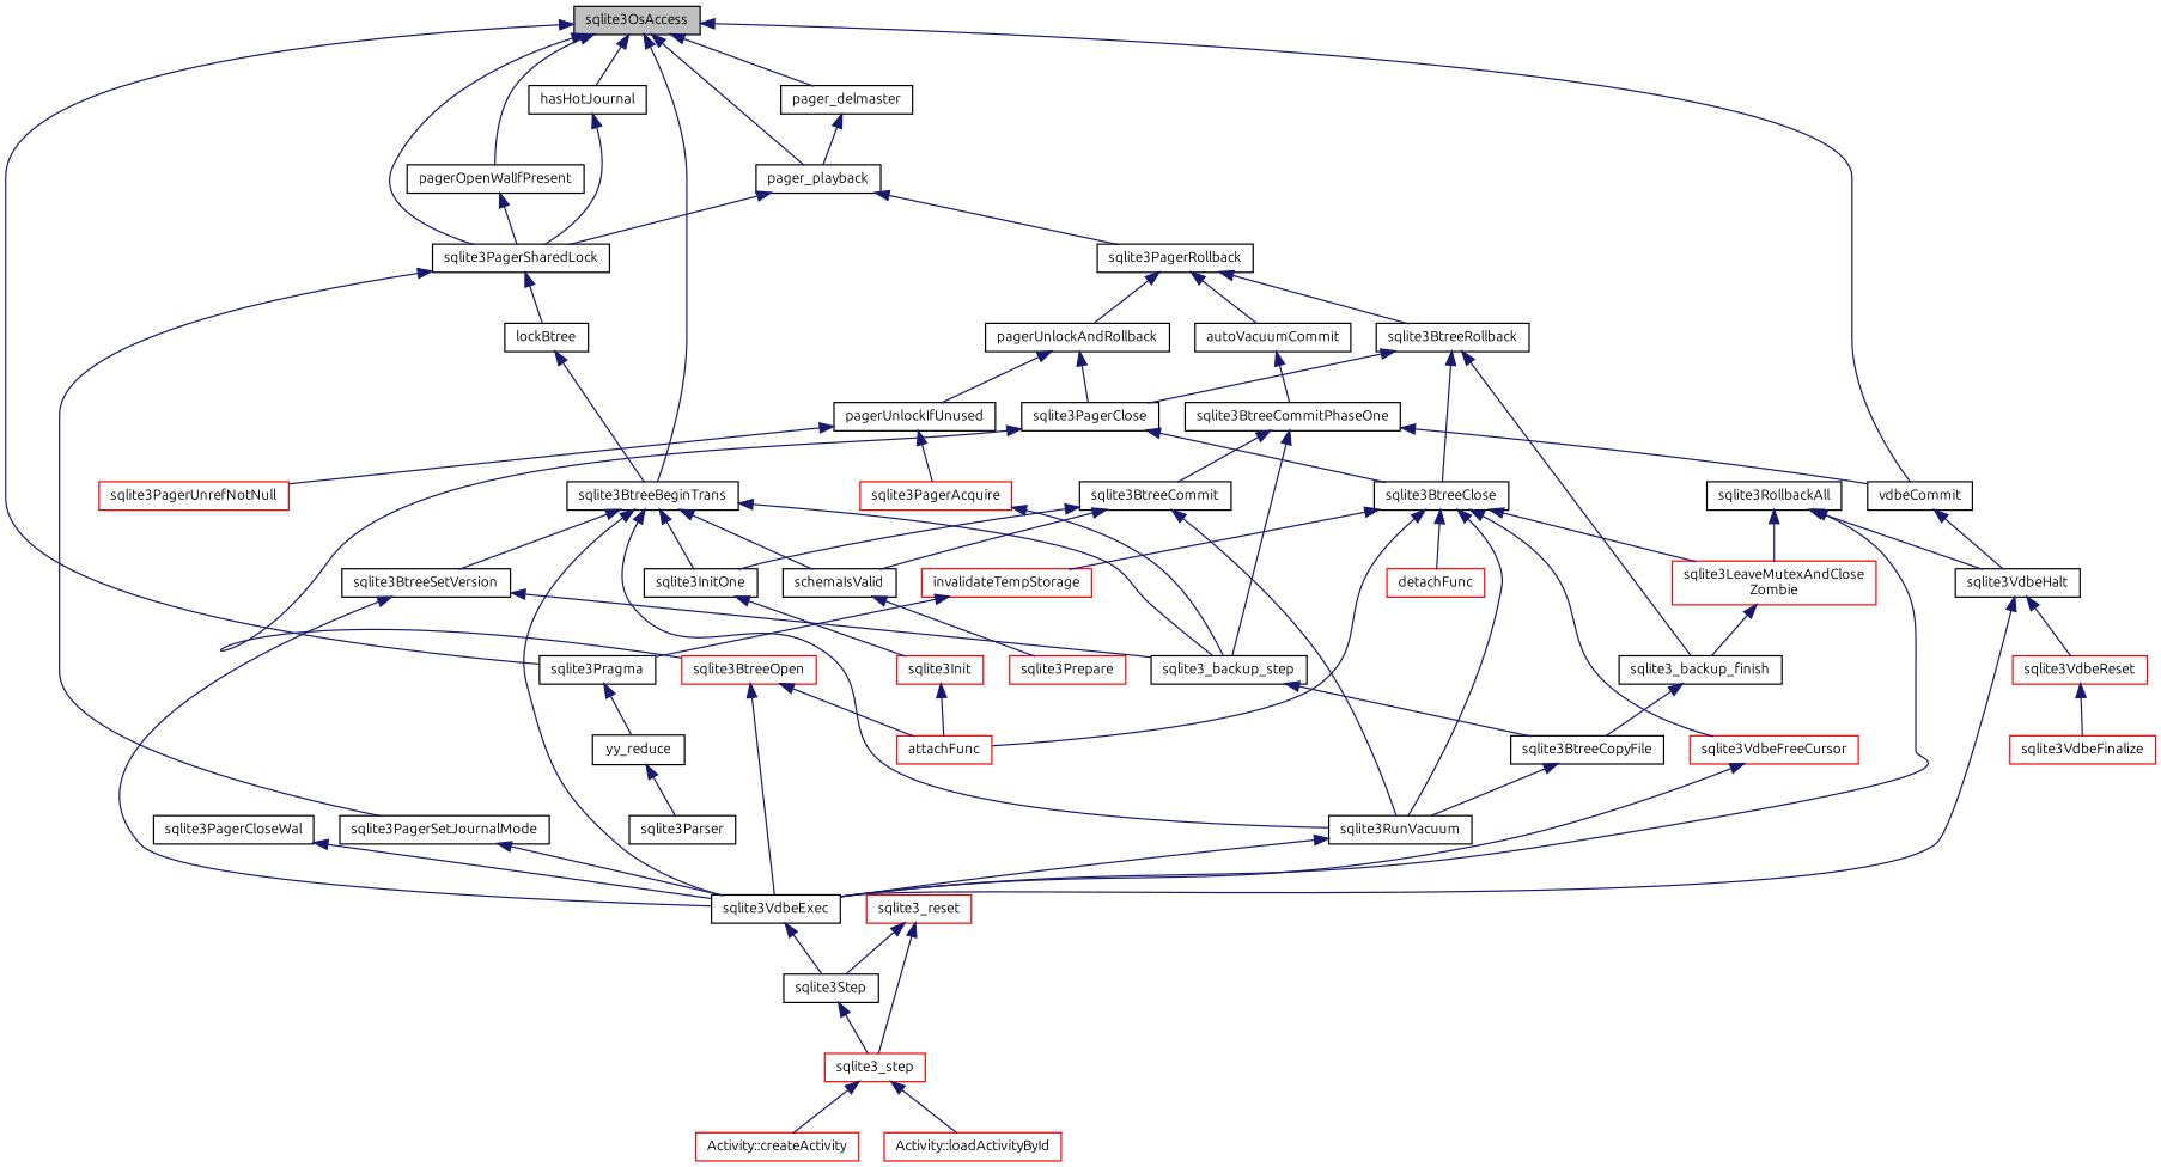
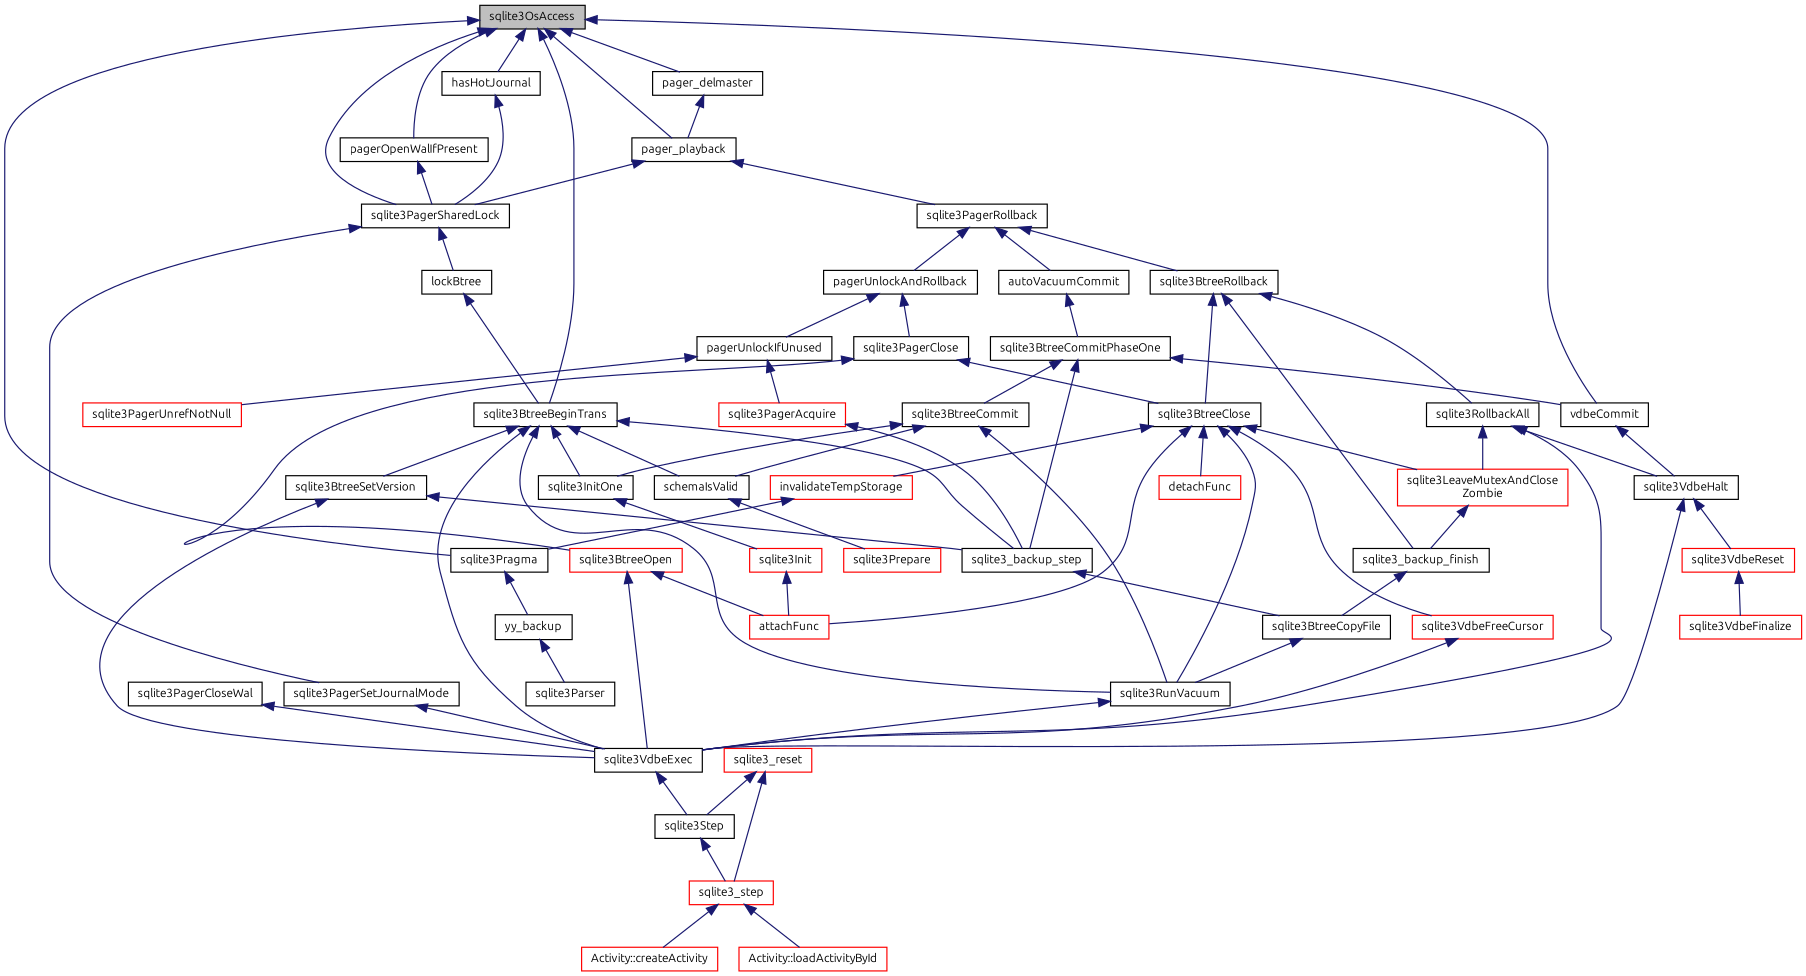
  digraph {
    fontname=Ubuntu
    rankdir=TB
    node [color=black fillcolor=white fontname=Ubuntu fontsize=10 shape=record style=filled]
    edge [color=midnightblue dir=back fontname=Ubuntu fontsize=10 labelfontname=FreeSans labelfontsize=10 style=solid]
    n1 [fillcolor=grey75 fontcolor=black height=0.2 label=sqlite3OsAccess width=0.4]
    n2 [height=0.2 label=pager_delmaster width=0.4]
    n3 [height=0.2 label=pager_playback width=0.4]
    n4 [height=0.2 label=sqlite3PagerSharedLock width=0.4]
    n5 [height=0.2 label=sqlite3Pragma width=0.4]
    n6 [height=0.2 label=vdbeCommit width=0.4]
    n7 [height=0.2 label=pagerOpenWalIfPresent width=0.4]
    n8 [height=0.2 label=hasHotJournal width=0.4]
    n9 [height=0.2 label=sqlite3BtreeBeginTrans width=0.4]
    n10 [height=0.2 label=sqlite3PagerRollback width=0.4]
    n11 [height=0.2 label=sqlite3PagerSetJournalMode width=0.4]
    n12 [height=0.2 label=lockBtree width=0.4]
-   n13 [height=0.2 label=yy_reduce width=0.4]
+   n13 [height=0.2 label=yy_backup width=0.4]
    n14 [height=0.2 label=sqlite3VdbeHalt width=0.4]
    n15 [height=0.2 label=sqlite3PagerCloseWal width=0.4]
    n16 [height=0.2 label=sqlite3VdbeExec width=0.4]
    n17 [height=0.2 label=pagerUnlockAndRollback width=0.4]
    n18 [height=0.2 label=autoVacuumCommit width=0.4]
    n19 [height=0.2 label=sqlite3BtreeRollback width=0.4]
    n20 [height=0.2 label=sqlite3Step width=0.4]
    n21 [color=red height=0.2 label=sqlite3_step width=0.4]
    n22 [color=red height=0.2 label="Activity::createActivity" width=0.4]
    n23 [color=red height=0.2 label="Activity::loadActivityById" width=0.4]
    n24 [height=0.2 label=sqlite3BtreeSetVersion width=0.4]
    n25 [height=0.2 label=sqlite3_backup_step width=0.4]
    n26 [height=0.2 label=sqlite3RunVacuum width=0.4]
    n27 [height=0.2 label=sqlite3InitOne width=0.4]
    n28 [height=0.2 label=schemaIsValid width=0.4]
    n29 [height=0.2 label=sqlite3BtreeCopyFile width=0.4]
    n30 [color=red height=0.2 label=sqlite3Init width=0.4]
    n31 [color=red height=0.2 label=sqlite3Prepare width=0.4]
    n32 [color=red height=0.2 label=attachFunc width=0.4]
    n33 [height=0.2 label=sqlite3PagerClose width=0.4]
    n34 [height=0.2 label=pagerUnlockIfUnused width=0.4]
    n35 [height=0.2 label=sqlite3BtreeCommitPhaseOne width=0.4]
    n36 [height=0.2 label=sqlite3BtreeClose width=0.4]
    n37 [height=0.2 label=sqlite3_backup_finish width=0.4]
    n38 [height=0.2 label=sqlite3RollbackAll width=0.4]
    n39 [color=red height=0.2 label=sqlite3BtreeOpen width=0.4]
    n40 [color=red height=0.2 label=sqlite3PagerAcquire width=0.4]
    n41 [color=red height=0.2 label=sqlite3PagerUnrefNotNull width=0.4]
    n42 [color=red height=0.2 label=sqlite3VdbeFreeCursor width=0.4]
    n43 [color=red height=0.2 label=detachFunc width=0.4]
    n44 [color=red height=0.2 label=invalidateTempStorage width=0.4]
    n45 [color=red height=0.2 label="sqlite3LeaveMutexAndClose\lZombie" width=0.4]
    n46 [height=0.2 label=sqlite3Parser width=0.4]
    n47 [height=0.2 label=sqlite3BtreeCommit width=0.4]
    n48 [color=red height=0.2 label=sqlite3VdbeReset width=0.4]
    n49 [color=red height=0.2 label=sqlite3VdbeFinalize width=0.4]
    n50 [color=red height=0.2 label=sqlite3_reset width=0.4]
    n1 -> n2
    n1 -> n3
    n1 -> n4
    n1 -> n5
    n1 -> n6
    n1 -> n7
    n1 -> n8
    n1 -> n9
    n2 -> n3
    n3 -> n4
    n3 -> n10
    n4 -> n11
    n4 -> n12
    n5 -> n13
    n6 -> n14
    n7 -> n4
    n8 -> n4
    n9 -> n16
    n9 -> n24
    n9 -> n25
    n9 -> n26
    n9 -> n27
    n9 -> n28
    n10 -> n17
    n10 -> n18
    n10 -> n19
    n11 -> n16
    n12 -> n9
    n13 -> n46
    n14 -> n16
    n14 -> n48
    n15 -> n16
    n16 -> n20
    n17 -> n33
    n17 -> n34
    n18 -> n35
    n19 -> n36
    n19 -> n37
-   n19 -> n33
+   n19 -> n38
    n20 -> n21
    n21 -> n22
    n21 -> n23
    n24 -> n16
    n24 -> n25
    n25 -> n29
    n26 -> n16
    n27 -> n30
    n28 -> n31
    n29 -> n26
    n30 -> n32
    n33 -> n36
    n33 -> n39
    n34 -> n40
    n34 -> n41
    n35 -> n6
    n35 -> n25
    n35 -> n47
    n36 -> n26
    n36 -> n32
    n36 -> n42
    n36 -> n43
    n36 -> n44
    n36 -> n45
    n37 -> n29
    n38 -> n14
    n38 -> n16
    n38 -> n45
    n39 -> n16
    n39 -> n32
    n40 -> n25
    n42 -> n16
    n44 -> n5
    n45 -> n37
    n47 -> n26
    n47 -> n27
    n47 -> n28
    n48 -> n49
    n50 -> n20
    n50 -> n21
  }
